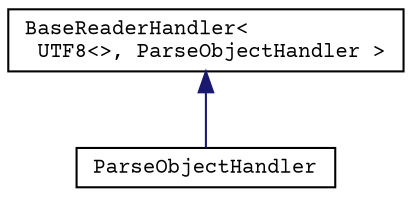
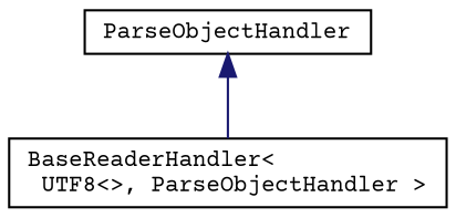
  digraph {
    rankdir=TB
    fontname="Courier Prime"
    node [color=black fillcolor=white fontname="Courier Prime" fontsize=10 shape=record style=filled]
    n1 [height=0.2 label="BaseReaderHandler\<\l UTF8\<\>, ParseObjectHandler \>" width=0.4]
    n2 [height=0.2 label=ParseObjectHandler width=0.4]
-   n1 -> n2 [color=midnightblue dir=back fontname="Courier Prime" fontsize=10 labelfontname=Helvetica labelfontsize=10 style=solid]
+   n2 -> n1 [color=midnightblue dir=back fontname="Courier Prime" fontsize=10 labelfontname=Helvetica labelfontsize=10 style=solid]
  }
